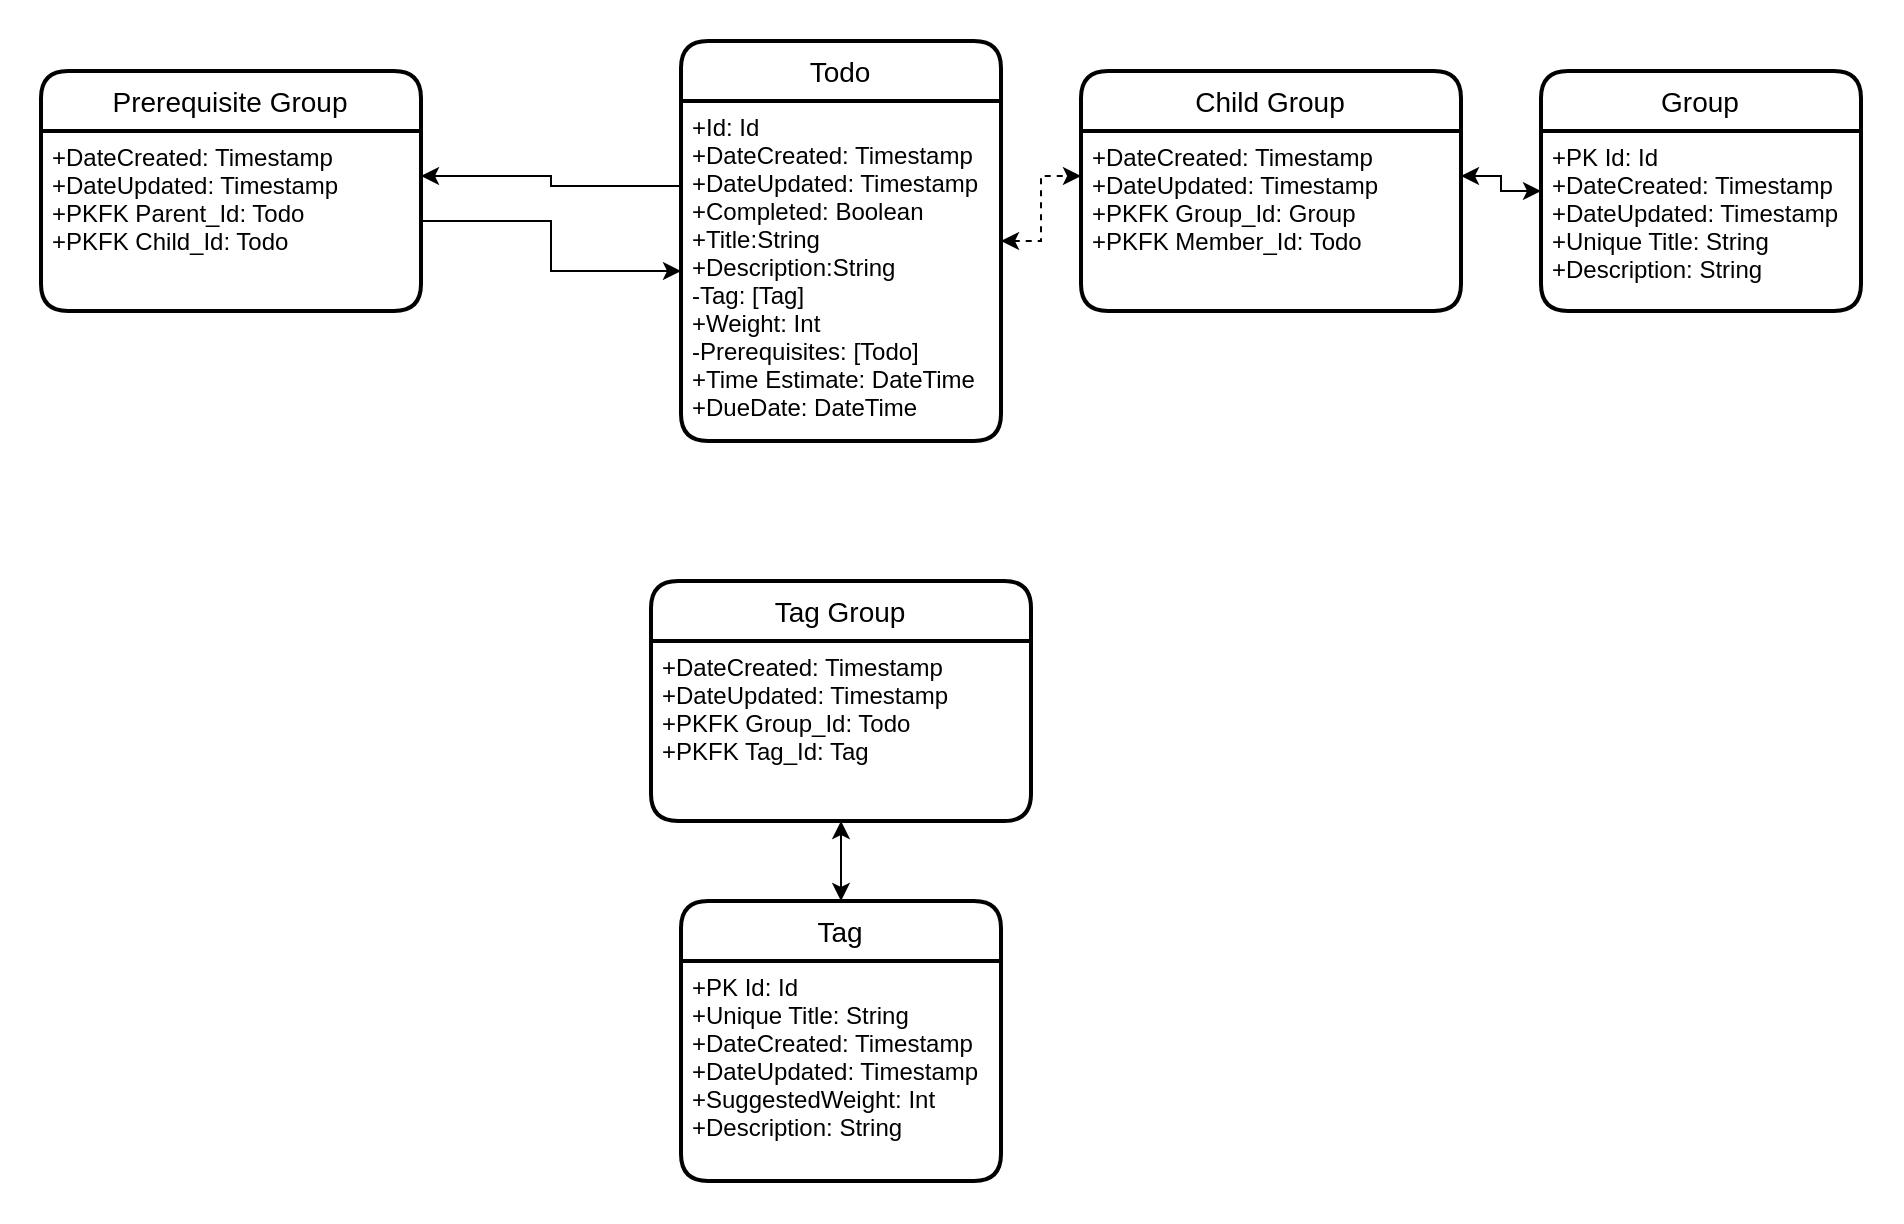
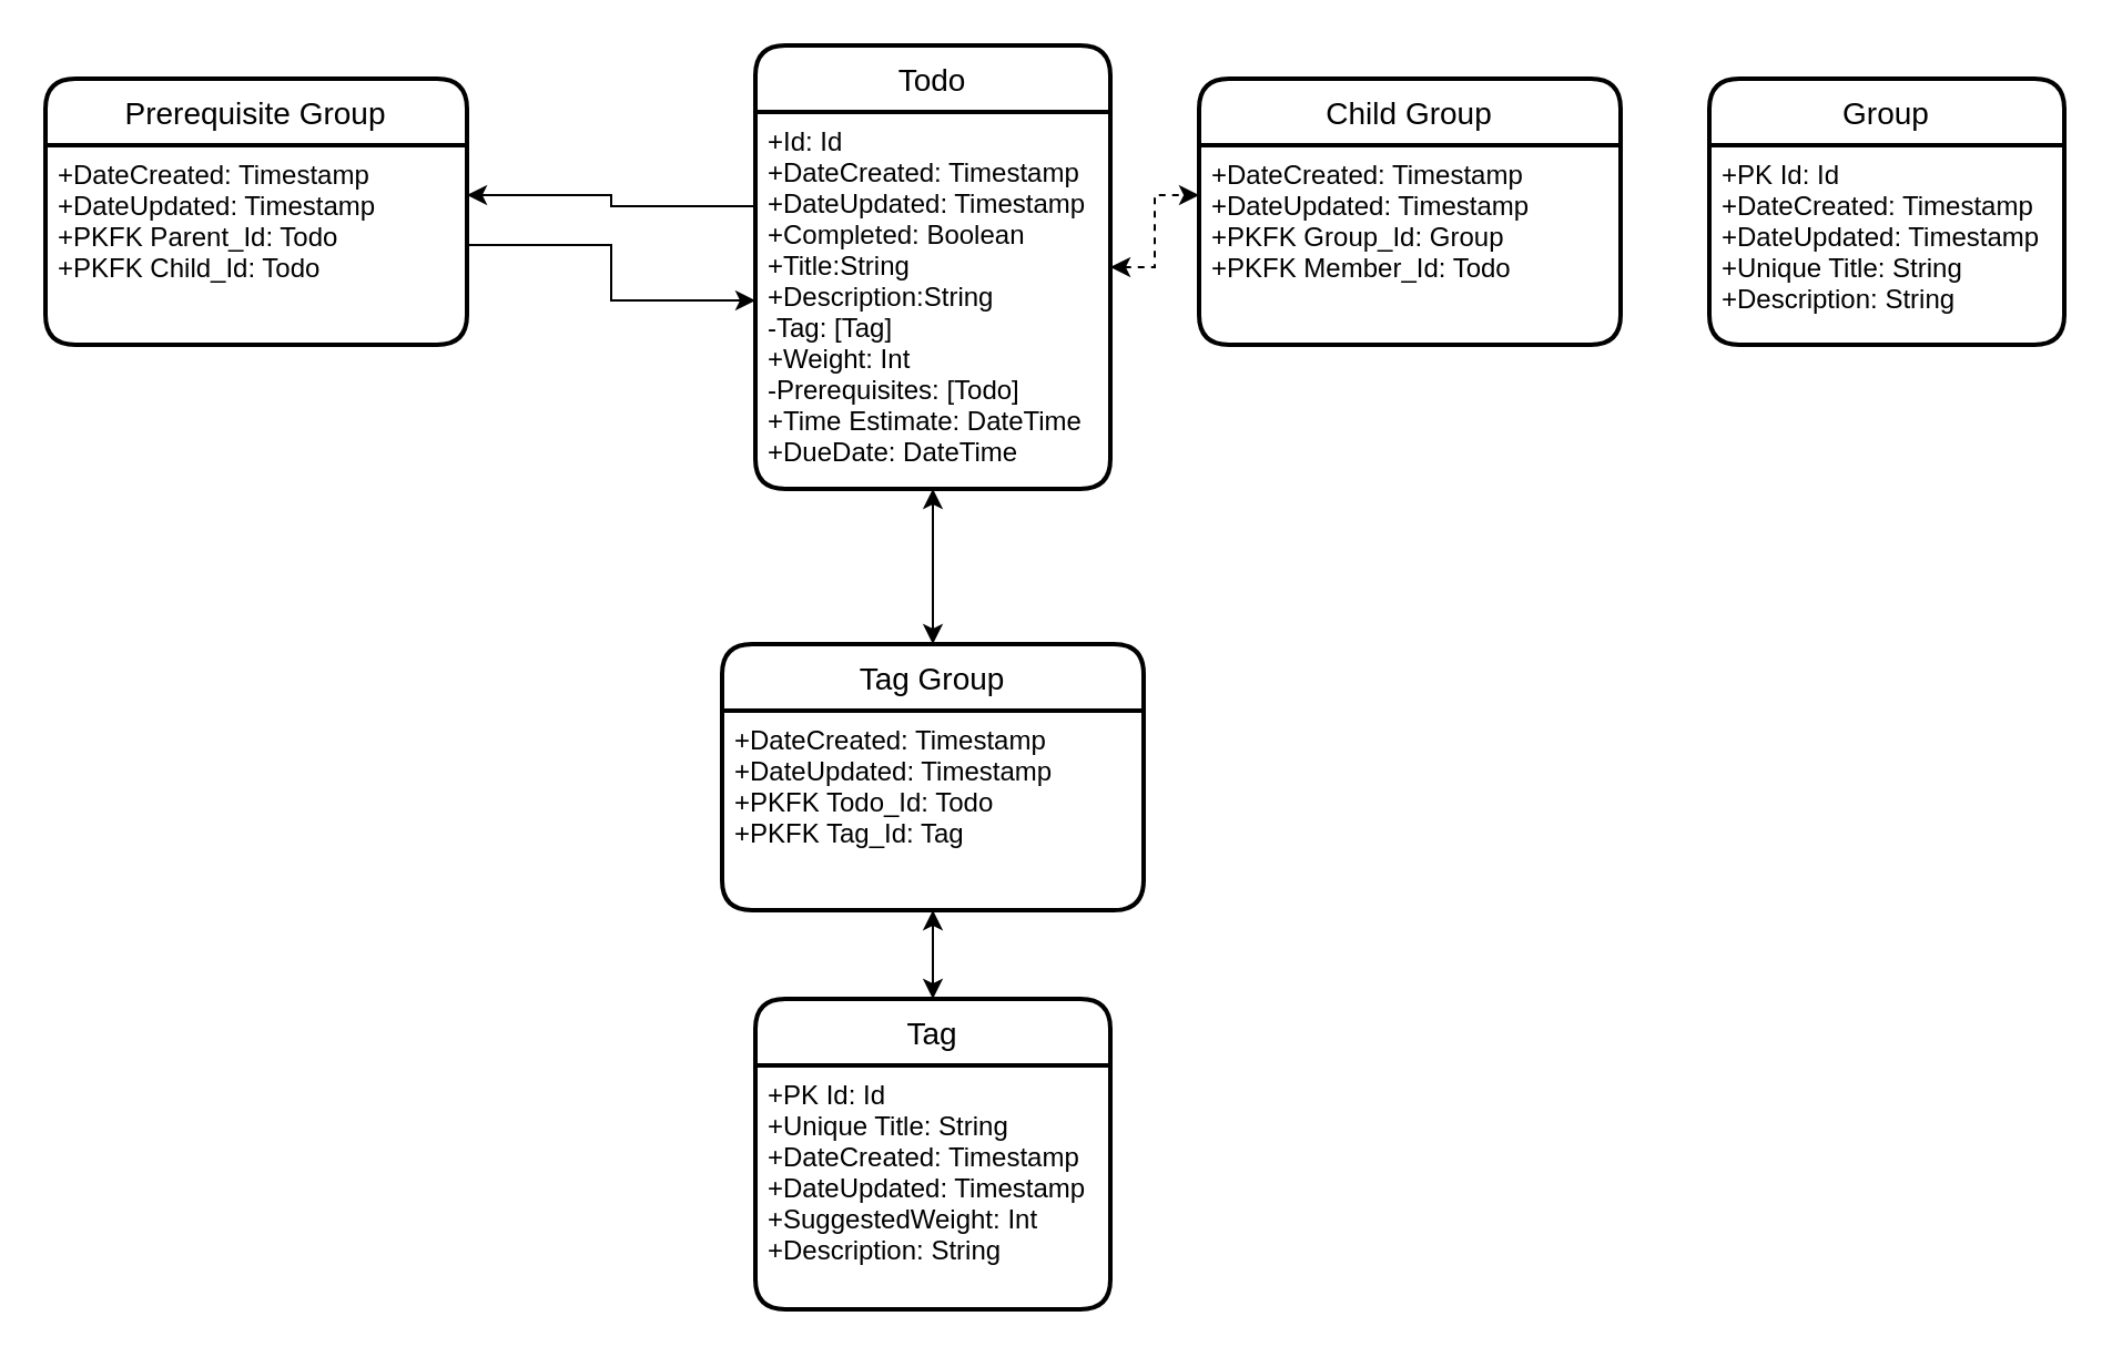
  <mxCell id="0" />
  <mxCell id="1" parent="0" />
  <mxCell id="2" style="edgeStyle=orthogonalEdgeStyle;rounded=0;orthogonalLoop=1;jettySize=auto;html=1;entryX=0;entryY=0.25;entryDx=0;entryDy=0;startArrow=classic;startFill=1;dashed=1;" parent="1" source="3" target="11" edge="1"><mxGeometry relative="1" as="geometry" /></mxCell>
  <mxCell id="3" value="Todo" style="swimlane;childLayout=stackLayout;horizontal=1;startSize=30;horizontalStack=0;rounded=1;fontSize=14;fontStyle=0;strokeWidth=2;resizeParent=0;resizeLast=1;shadow=0;dashed=0;align=center;" parent="1" vertex="1"><mxGeometry x="340" y="20" width="160" height="200" as="geometry" /></mxCell>
  <mxCell id="4" value="+Id: Id&#10;+DateCreated: Timestamp&#10;+DateUpdated: Timestamp&#10;+Completed: Boolean&#10;+Title:String&#10;+Description:String&#10;-Tag: [Tag]&#10;+Weight: Int&#10;-Prerequisites: [Todo]&#10;+Time Estimate: DateTime&#10;+DueDate: DateTime" style="align=left;strokeColor=none;fillColor=none;spacingLeft=4;fontSize=12;verticalAlign=top;resizable=0;rotatable=0;part=1;" parent="3" vertex="1"><mxGeometry y="30" width="160" height="170" as="geometry" /></mxCell>
  <mxCell id="5" value="Tag" style="swimlane;childLayout=stackLayout;horizontal=1;startSize=30;horizontalStack=0;rounded=1;fontSize=14;fontStyle=0;strokeWidth=2;resizeParent=0;resizeLast=1;shadow=0;dashed=0;align=center;" parent="1" vertex="1"><mxGeometry x="340" y="450" width="160" height="140" as="geometry" /></mxCell>
  <mxCell id="6" value="+PK Id: Id&#10;+Unique Title: String&#10;+DateCreated: Timestamp&#10;+DateUpdated: Timestamp&#10;+SuggestedWeight: Int&#10;+Description: String" style="align=left;strokeColor=none;fillColor=none;spacingLeft=4;fontSize=12;verticalAlign=top;resizable=0;rotatable=0;part=1;" parent="5" vertex="1"><mxGeometry y="30" width="160" height="110" as="geometry" /></mxCell>
- <mxCell id="7" style="edgeStyle=orthogonalEdgeStyle;rounded=0;orthogonalLoop=1;jettySize=auto;html=1;exitX=1;exitY=0.25;exitDx=0;exitDy=0;startArrow=classic;startFill=1;" parent="1" source="11" target="8" edge="1"><mxGeometry relative="1" as="geometry" /></mxCell>
  <mxCell id="8" value="Group" style="swimlane;childLayout=stackLayout;horizontal=1;startSize=30;horizontalStack=0;rounded=1;fontSize=14;fontStyle=0;strokeWidth=2;resizeParent=0;resizeLast=1;shadow=0;dashed=0;align=center;" parent="1" vertex="1"><mxGeometry x="770" y="35" width="160" height="120" as="geometry" /></mxCell>
  <mxCell id="9" value="+PK Id: Id&#10;+DateCreated: Timestamp&#10;+DateUpdated: Timestamp&#10;+Unique Title: String&#10;+Description: String" style="align=left;strokeColor=none;fillColor=none;spacingLeft=4;fontSize=12;verticalAlign=top;resizable=0;rotatable=0;part=1;" parent="8" vertex="1"><mxGeometry y="30" width="160" height="90" as="geometry" /></mxCell>
  <mxCell id="10" value="Child Group" style="swimlane;childLayout=stackLayout;horizontal=1;startSize=30;horizontalStack=0;rounded=1;fontSize=14;fontStyle=0;strokeWidth=2;resizeParent=0;resizeLast=1;shadow=0;dashed=0;align=center;" parent="1" vertex="1"><mxGeometry x="540" y="35" width="190" height="120" as="geometry" /></mxCell>
  <mxCell id="11" value="+DateCreated: Timestamp&#10;+DateUpdated: Timestamp&#10;+PKFK Group_Id: Group&#10;+PKFK Member_Id: Todo" style="align=left;strokeColor=none;fillColor=none;spacingLeft=4;fontSize=12;verticalAlign=top;resizable=0;rotatable=0;part=1;" parent="10" vertex="1"><mxGeometry y="30" width="190" height="90" as="geometry" /></mxCell>
  <mxCell id="12" value="Tag Group" style="swimlane;childLayout=stackLayout;horizontal=1;startSize=30;horizontalStack=0;rounded=1;fontSize=14;fontStyle=0;strokeWidth=2;resizeParent=0;resizeLast=1;shadow=0;dashed=0;align=center;" parent="1" vertex="1"><mxGeometry x="325" y="290" width="190" height="120" as="geometry" /></mxCell>
- <mxCell id="13" value="+DateCreated: Timestamp&#10;+DateUpdated: Timestamp&#10;+PKFK Group_Id: Todo&#10;+PKFK Tag_Id: Tag" style="align=left;strokeColor=none;fillColor=none;spacingLeft=4;fontSize=12;verticalAlign=top;resizable=0;rotatable=0;part=1;" parent="12" vertex="1"><mxGeometry y="30" width="190" height="90" as="geometry" /></mxCell>
+ <mxCell id="13" value="+DateCreated: Timestamp&#10;+DateUpdated: Timestamp&#10;+PKFK Todo_Id: Todo&#10;+PKFK Tag_Id: Tag" style="align=left;strokeColor=none;fillColor=none;spacingLeft=4;fontSize=12;verticalAlign=top;resizable=0;rotatable=0;part=1;" parent="12" vertex="1"><mxGeometry y="30" width="190" height="90" as="geometry" /></mxCell>
  <mxCell id="14" value="Prerequisite Group" style="swimlane;childLayout=stackLayout;horizontal=1;startSize=30;horizontalStack=0;rounded=1;fontSize=14;fontStyle=0;strokeWidth=2;resizeParent=0;resizeLast=1;shadow=0;dashed=0;align=center;" parent="1" vertex="1"><mxGeometry x="20" y="35" width="190" height="120" as="geometry" /></mxCell>
  <mxCell id="15" value="+DateCreated: Timestamp&#10;+DateUpdated: Timestamp&#10;+PKFK Parent_Id: Todo&#10;+PKFK Child_Id: Todo" style="align=left;strokeColor=none;fillColor=none;spacingLeft=4;fontSize=12;verticalAlign=top;resizable=0;rotatable=0;part=1;" parent="14" vertex="1"><mxGeometry y="30" width="190" height="90" as="geometry" /></mxCell>
  <mxCell id="16" style="edgeStyle=orthogonalEdgeStyle;rounded=0;orthogonalLoop=1;jettySize=auto;html=1;exitX=0;exitY=0.25;exitDx=0;exitDy=0;entryX=1;entryY=0.25;entryDx=0;entryDy=0;" parent="1" source="4" target="15" edge="1"><mxGeometry relative="1" as="geometry" /></mxCell>
  <mxCell id="17" style="edgeStyle=orthogonalEdgeStyle;rounded=0;orthogonalLoop=1;jettySize=auto;html=1;exitX=1;exitY=0.5;exitDx=0;exitDy=0;entryX=0;entryY=0.5;entryDx=0;entryDy=0;" parent="1" source="15" target="4" edge="1"><mxGeometry relative="1" as="geometry" /></mxCell>
+ <mxCell id="18" style="edgeStyle=orthogonalEdgeStyle;rounded=0;orthogonalLoop=1;jettySize=auto;html=1;exitX=0.5;exitY=1;exitDx=0;exitDy=0;entryX=0.5;entryY=0;entryDx=0;entryDy=0;startArrow=classic;startFill=1;" parent="1" source="4" target="12" edge="1"><mxGeometry relative="1" as="geometry" /></mxCell>
  <mxCell id="19" style="edgeStyle=orthogonalEdgeStyle;rounded=0;orthogonalLoop=1;jettySize=auto;html=1;exitX=0.5;exitY=1;exitDx=0;exitDy=0;entryX=0.5;entryY=0;entryDx=0;entryDy=0;startArrow=classic;startFill=1;" parent="1" source="13" target="5" edge="1"><mxGeometry relative="1" as="geometry" /></mxCell>
